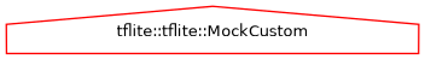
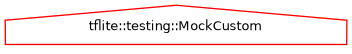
  digraph {
    rankdir=LR
-   n1 [color=red fillcolor=white fontname=Helvetica fontsize=10 height=0.2 label="tflite::tflite::MockCustom" shape=house style=filled width=0.4]
+   n1 [color=red fillcolor=white fontname=Helvetica fontsize=10 height=0.2 label="tflite::testing::MockCustom" shape=house style=filled width=0.4]
  }
